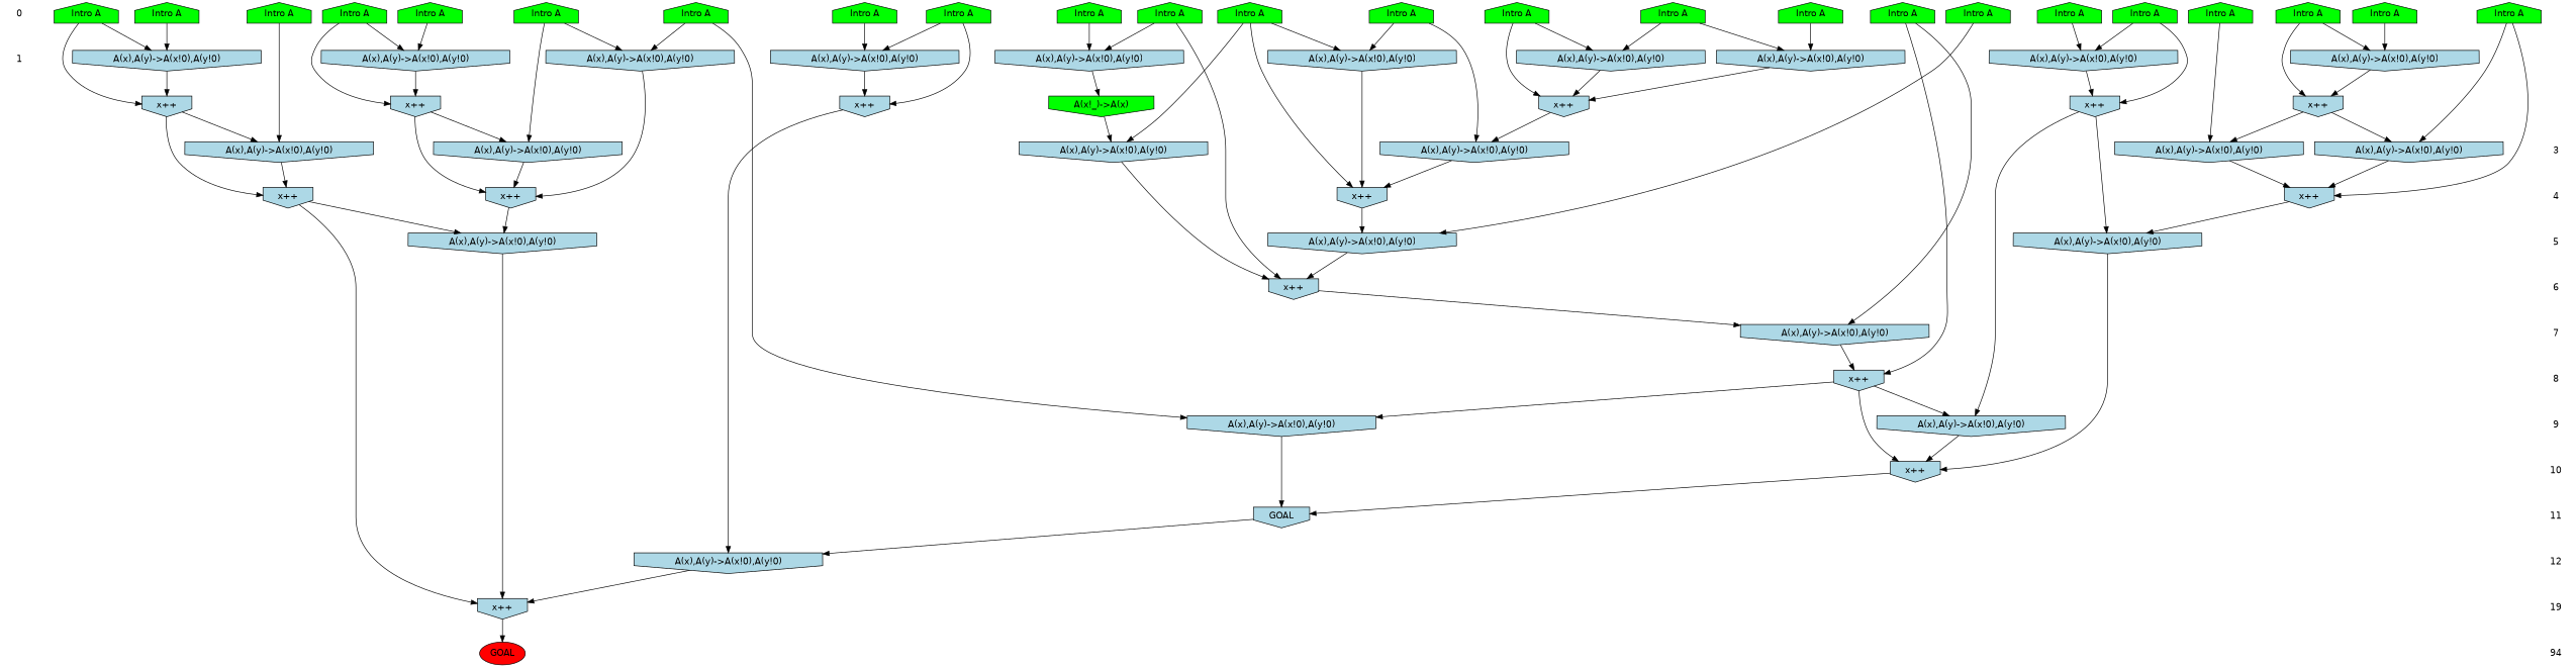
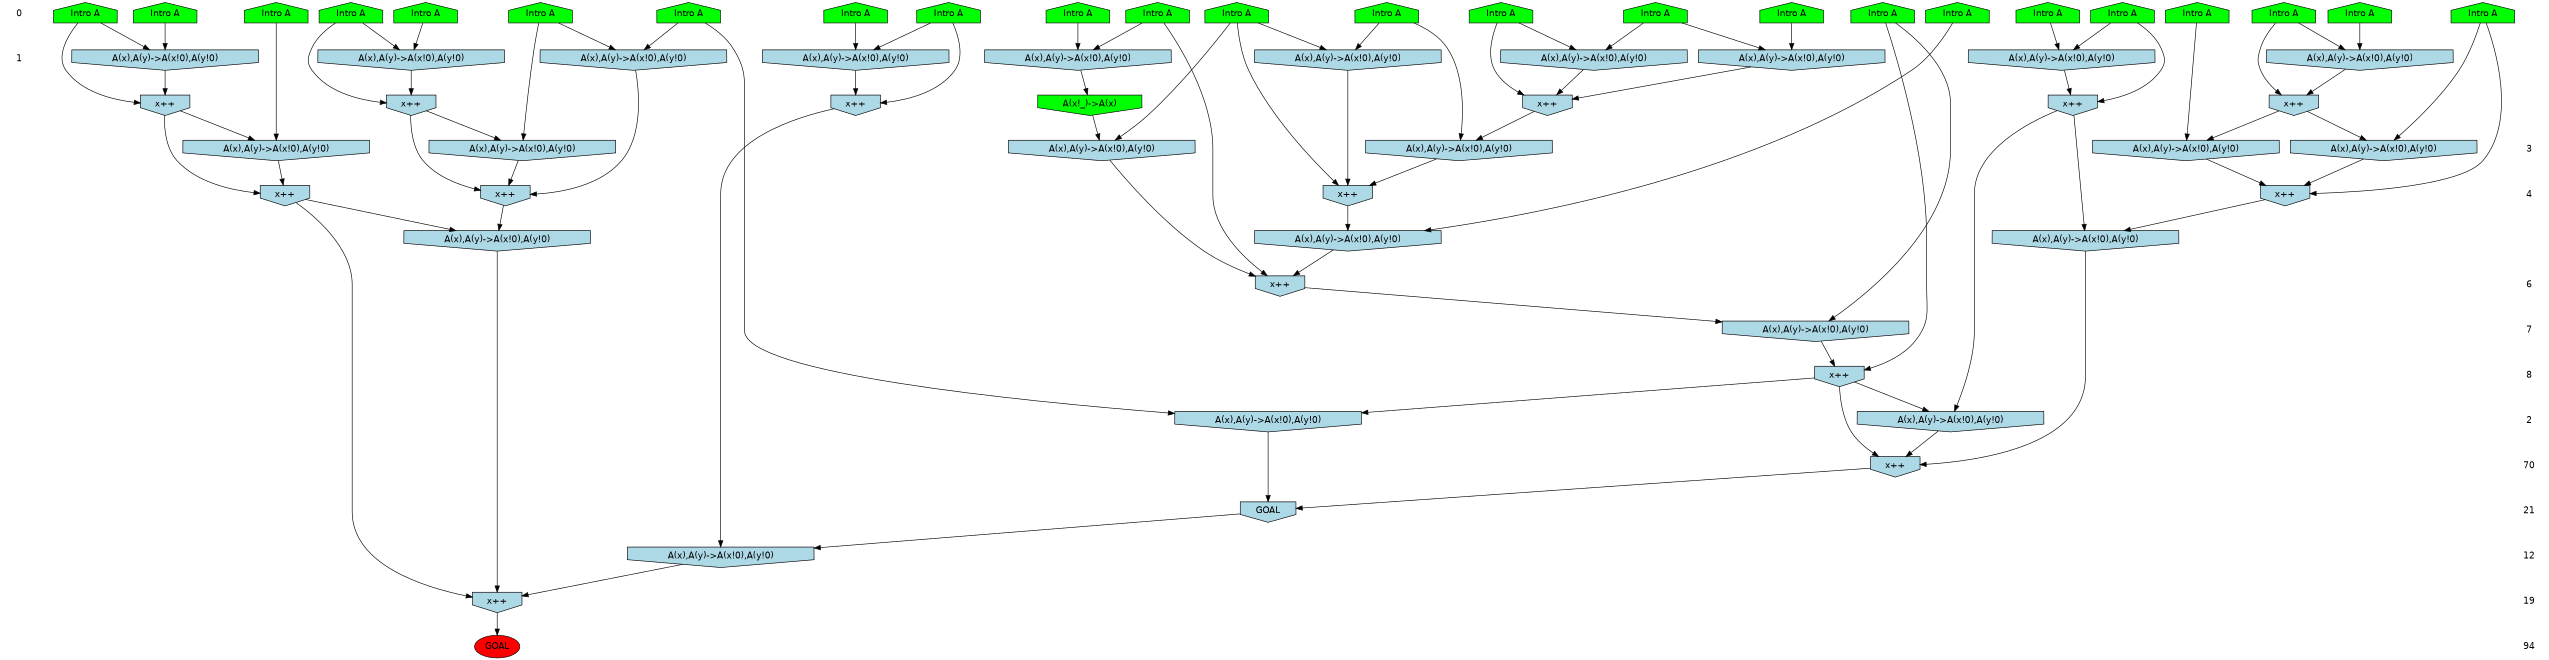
  digraph {
    fontname="DejaVu Sans"
    ranksep=.5
    node [fontname="DejaVu Sans" shape=invhouse fillcolor=lightblue style=filled]
    edge [fontname="DejaVu Sans"]
    0 [shape=plaintext fillcolor="" style=""]
    n2 [fillcolor=green label="Intro A" shape=house]
    n3 [fillcolor=green label="Intro A" shape=house]
    n4 [fillcolor=green label="Intro A" shape=house]
    n5 [fillcolor=green label="Intro A" shape=house]
    n6 [fillcolor=green label="Intro A" shape=house]
    n7 [fillcolor=green label="Intro A" shape=house]
    n8 [fillcolor=green label="Intro A" shape=house]
    n9 [fillcolor=green label="Intro A" shape=house]
    n10 [fillcolor=green label="Intro A" shape=house]
    n11 [fillcolor=green label="Intro A" shape=house]
    n12 [fillcolor=green label="Intro A" shape=house]
    n13 [fillcolor=green label="Intro A" shape=house]
    n14 [fillcolor=green label="Intro A" shape=house]
    n15 [fillcolor=green label="Intro A" shape=house]
    n16 [fillcolor=green label="Intro A" shape=house]
    n17 [fillcolor=green label="Intro A" shape=house]
    n18 [fillcolor=green label="Intro A" shape=house]
    n19 [fillcolor=green label="Intro A" shape=house]
    n20 [fillcolor=green label="Intro A" shape=house]
    n21 [fillcolor=green label="Intro A" shape=house]
    n22 [fillcolor=green label="Intro A" shape=house]
    n23 [fillcolor=green label="Intro A" shape=house]
    n24 [fillcolor=green label="Intro A" shape=house]
    n25 [fillcolor=green label="Intro A" shape=house]
-   10 [shape=plaintext fillcolor="" style=""]
+   10 [shape=plaintext label=70 fillcolor="" style=""]
    n27 [label="x++"]
    1 [shape=plaintext fillcolor="" style=""]
    n29 [label="A(x),A(y)->A(x!0),A(y!0)"]
    n30 [label="A(x),A(y)->A(x!0),A(y!0)"]
    n31 [label="A(x),A(y)->A(x!0),A(y!0)"]
    n32 [label="A(x),A(y)->A(x!0),A(y!0)"]
    n33 [label="A(x),A(y)->A(x!0),A(y!0)"]
    n34 [label="A(x),A(y)->A(x!0),A(y!0)"]
    n35 [label="A(x),A(y)->A(x!0),A(y!0)"]
    n36 [label="A(x),A(y)->A(x!0),A(y!0)"]
    n37 [label="A(x),A(y)->A(x!0),A(y!0)"]
    n38 [label="A(x),A(y)->A(x!0),A(y!0)"]
    n39 [fillcolor=green label="A(x!_)->A(x)"]
    n40 [label="x++"]
    n41 [label="x++"]
    n42 [label="x++"]
    n43 [label="x++"]
    n44 [label="x++"]
    n45 [label="x++"]
    3 [shape=plaintext fillcolor="" style=""]
    n47 [label="A(x),A(y)->A(x!0),A(y!0)"]
    n48 [label="A(x),A(y)->A(x!0),A(y!0)"]
    n49 [label="A(x),A(y)->A(x!0),A(y!0)"]
    n50 [label="A(x),A(y)->A(x!0),A(y!0)"]
    n51 [label="A(x),A(y)->A(x!0),A(y!0)"]
    n52 [label="A(x),A(y)->A(x!0),A(y!0)"]
    4 [shape=plaintext fillcolor="" style=""]
    n54 [label="x++"]
    n55 [label="x++"]
    n56 [label="x++"]
    n57 [label="x++"]
-   5 [shape=plaintext fillcolor="" style=""]
    n59 [label="A(x),A(y)->A(x!0),A(y!0)"]
    n60 [label="A(x),A(y)->A(x!0),A(y!0)"]
    n61 [label="A(x),A(y)->A(x!0),A(y!0)"]
    6 [shape=plaintext fillcolor="" style=""]
    n63 [label="x++"]
    7 [shape=plaintext fillcolor="" style=""]
    n65 [label="A(x),A(y)->A(x!0),A(y!0)"]
    8 [shape=plaintext fillcolor="" style=""]
    n67 [label="x++"]
-   9 [shape=plaintext fillcolor="" style=""]
+   9 [shape=plaintext label=2 fillcolor="" style=""]
    n69 [label="A(x),A(y)->A(x!0),A(y!0)"]
    n70 [label="A(x),A(y)->A(x!0),A(y!0)"]
-   11 [shape=plaintext fillcolor="" style=""]
+   11 [shape=plaintext label=21 fillcolor="" style=""]
    n72 [label=GOAL]
    12 [shape=plaintext fillcolor="" style=""]
    n74 [label="A(x),A(y)->A(x!0),A(y!0)"]
    n75 [label=19 shape=plaintext fillcolor="" style=""]
    n76 [label="x++"]
    n77 [label=94 shape=plaintext fillcolor="" style=""]
    n78 [fillcolor=red label=GOAL shape=""]
    subgraph sub_1 {
      rank=same
      0
      n2
      n3
      n4
      n5
      n6
      n7
      n8
      n9
      n10
      n11
      n12
      n13
      n14
      n15
      n16
      n17
      n18
      n19
      n20
      n21
      n22
      n23
      n24
      n25
    }
    subgraph sub_2 {
      rank=same
      10
      n27
    }
    subgraph sub_3 {
      rank=same
      1
      n29
      n30
      n31
      n32
      n33
      n34
      n35
      n36
      n37
      n38
    }
    subgraph sub_4 {
      rank=same
      n39
      n40
      n41
      n42
      n43
      n44
      n45
    }
    subgraph sub_5 {
      rank=same
      3
      n47
      n48
      n49
      n50
      n51
      n52
    }
    subgraph sub_6 {
      rank=same
      4
      n54
      n55
      n56
      n57
    }
    subgraph sub_7 {
      rank=same
-     5
      n59
      n60
      n61
    }
    subgraph sub_8 {
      rank=same
      6
      n63
    }
    subgraph sub_9 {
      rank=same
      7
      n65
    }
    subgraph sub_10 {
      rank=same
      8
      n67
    }
    subgraph sub_11 {
      rank=same
      9
      n69
      n70
    }
    subgraph sub_12 {
      rank=same
      11
      n72
    }
    subgraph sub_13 {
      rank=same
      12
      n74
    }
    subgraph sub_14 {
      rank=same
      n75
      n76
    }
    subgraph sub_15 {
      rank=same
      n77
      n78
    }
    0 -> 1 [style=invis]
    n2 -> n36
    n2 -> n41
    n3 -> n52
    n4 -> n30
    n4 -> n36
    n5 -> n38
    n5 -> n49
    n6 -> n34
    n7 -> n59
    n8 -> n32
    n9 -> n35
    n9 -> n45
    n10 -> n65
    n10 -> n67
    n11 -> n37
    n12 -> n50
    n13 -> n37
    n13 -> n44
    n14 -> n51
    n14 -> n56
    n15 -> n31
    n15 -> n48
    n15 -> n54
    n16 -> n30
    n17 -> n38
    n17 -> n70
    n18 -> n33
    n19 -> n32
    n19 -> n40
    n20 -> n31
    n20 -> n47
    n21 -> n35
    n22 -> n29
    n23 -> n34
    n23 -> n43
    n24 -> n29
    n24 -> n63
    n25 -> n33
    n25 -> n42
    10 -> 11 [style=invis]
    n27 -> n72
    n29 -> n39
    n30 -> n41
    n31 -> n54
    n32 -> n40
    n33 -> n42
    n34 -> n43
    n35 -> n45
    n36 -> n41
    n37 -> n44
    n38 -> n55
    n39 -> n48
    n40 -> n74
    n41 -> n47
    n42 -> n60
    n42 -> n69
    n43 -> n49
    n43 -> n55
    n44 -> n50
    n44 -> n51
    n45 -> n52
    n45 -> n57
    3 -> 4 [style=invis]
    n47 -> n54
    n48 -> n63
    n49 -> n55
    n50 -> n56
    n51 -> n56
    n52 -> n57
-   4 -> 5 [style=invis]
    n54 -> n59
    n55 -> n61
    n56 -> n60
    n57 -> n61
    n57 -> n76
-   5 -> 6 [style=invis]
    n59 -> n63
    n60 -> n27
    n61 -> n76
    6 -> 7 [style=invis]
    n63 -> n65
    7 -> 8 [style=invis]
    n65 -> n67
    8 -> 9 [style=invis]
    n67 -> n27
    n67 -> n69
    n67 -> n70
    9 -> 10 [style=invis]
    n69 -> n27
    n70 -> n72
    11 -> 12 [style=invis]
    n72 -> n74
    12 -> n75 [style=invis]
    n74 -> n76
    n75 -> n77 [style=invis]
    n76 -> n78
  }
